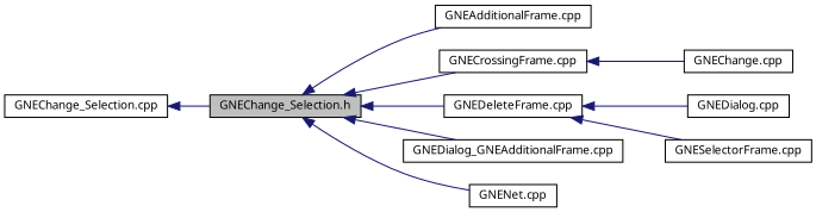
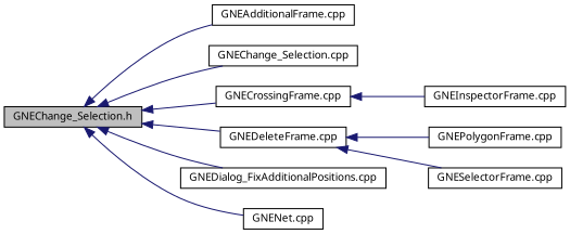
  digraph {
    fontname="Noto Sans"
    rankdir=LR
    node [color=black fillcolor=white fontname="Noto Sans" fontsize=10 shape=record style=filled]
    edge [color=midnightblue dir=back fontname="Noto Sans" fontsize=10 labelfontname=Helvetica labelfontsize=10 style=solid]
    n1 [fillcolor=grey75 fontcolor=black height=0.2 label="GNEChange_Selection.h" width=0.4]
    n2 [height=0.2 label="GNEAdditionalFrame.cpp" width=0.4]
    n3 [height=0.2 label="GNEChange_Selection.cpp" width=0.4]
    n4 [height=0.2 label="GNECrossingFrame.cpp" width=0.4]
    n5 [height=0.2 label="GNEDeleteFrame.cpp" width=0.4]
-   n6 [height=0.2 label="GNEDialog_GNEAdditionalFrame.cpp" width=0.4]
+   n6 [height=0.2 label="GNEDialog_FixAdditionalPositions.cpp" width=0.4]
    n7 [height=0.2 label="GNENet.cpp" width=0.4]
-   n8 [height=0.2 label="GNEChange.cpp" width=0.4]
-   n9 [height=0.2 label="GNEDialog.cpp" width=0.4]
+   n8 [height=0.2 label="GNEInspectorFrame.cpp" width=0.4]
+   n9 [height=0.2 label="GNEPolygonFrame.cpp" width=0.4]
    n10 [height=0.2 label="GNESelectorFrame.cpp" width=0.4]
    n1 -> n2
-   n3 -> n1
+   n1 -> n3
    n1 -> n4
    n1 -> n5
    n1 -> n6
    n1 -> n7
    n4 -> n8
    n5 -> n9
    n5 -> n10
  }
